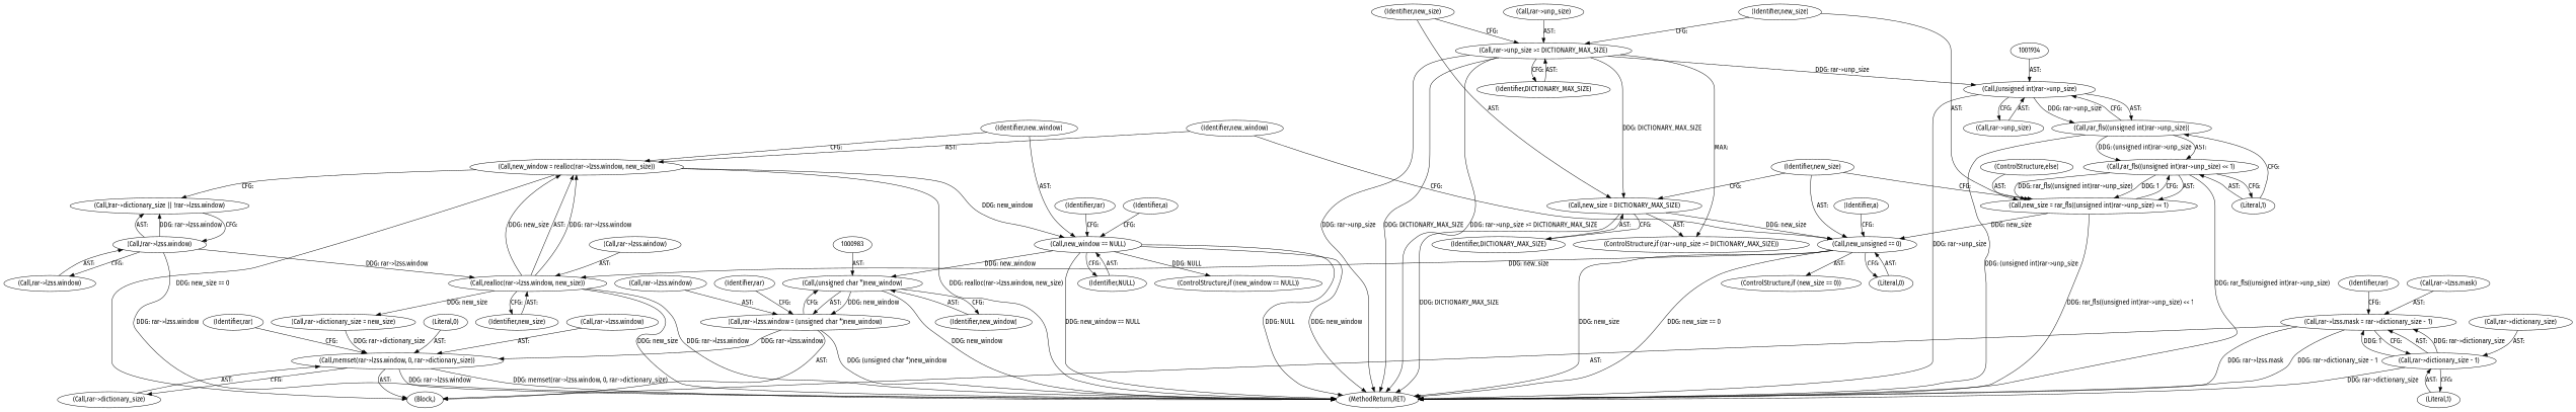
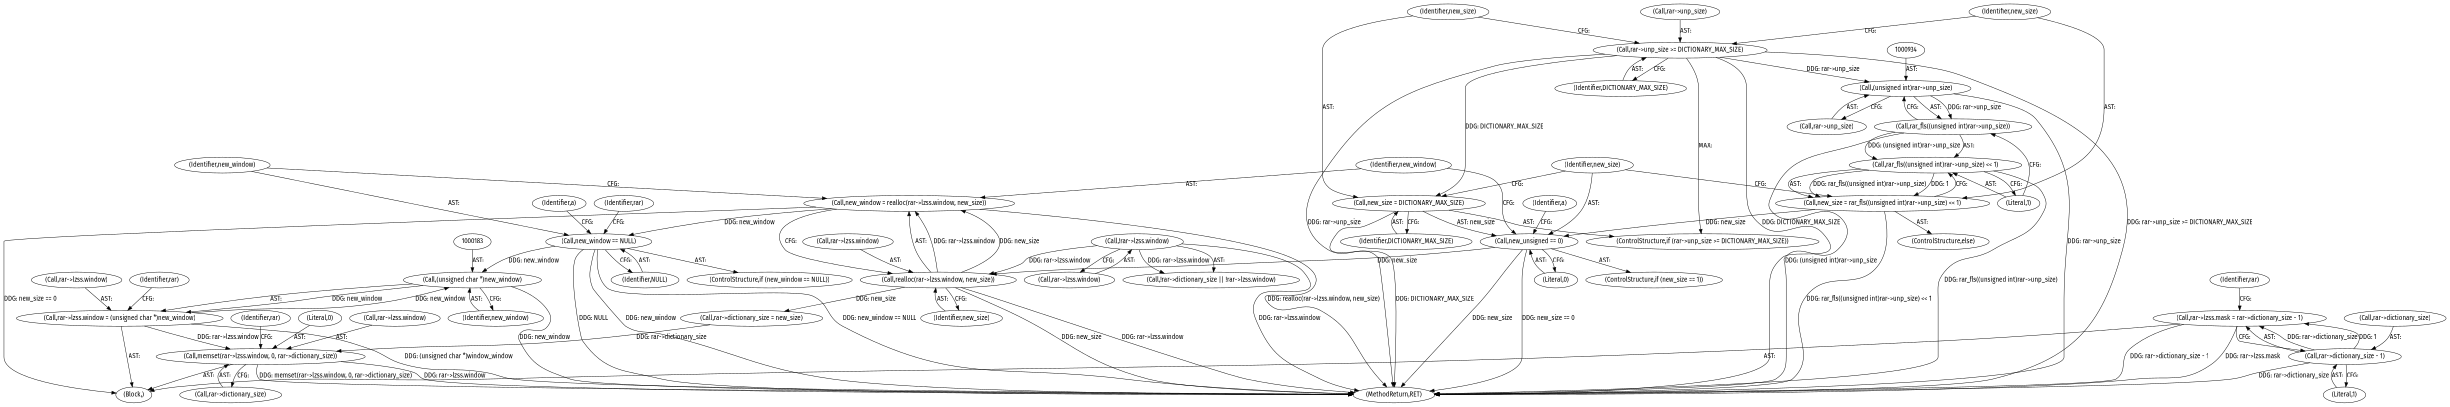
  digraph {
    fontname="Fira Sans"
    node [fontname="Fira Sans"]
    edge [fontname="Fira Sans"]
    n1 [label="(Call,new_window = realloc(rar->lzss.window, new_size))"]
    n2 [label="(Call,realloc(rar->lzss.window, new_size))"]
    n3 [label="(Call,new_window == NULL)"]
    n4 [label="(MethodReturn,RET)"]
    n5 [label="(Block,)"]
    n6 [label="(Call,rar->dictionary_size = new_size)"]
    n7 [label="(Identifier,new_size)"]
    n8 [label="(Call,(unsigned char *)new_window)"]
    n9 [label="(Identifier,NULL)"]
    n10 [label="(ControlStructure,if (new_window == NULL))"]
    n11 [label="(Call,memset(rar->lzss.window, 0, rar->dictionary_size))"]
    n12 [label="(Call,!rar->lzss.window)"]
    n13 [label="(Call,!rar->dictionary_size || !rar->lzss.window)"]
    n14 [label="(Call,rar->lzss.window)"]
    n15 [label="(Call,new_unsigned == 0)"]
-   n16 [label="(ControlStructure,if (new_size == 0))"]
+   n16 [label="(ControlStructure,if (new_size == 1))"]
    n17 [label="(Literal,0)"]
    n18 [label="(Call,new_size = DICTIONARY_MAX_SIZE)"]
    n19 [label="(ControlStructure,if (rar->unp_size >= DICTIONARY_MAX_SIZE))"]
    n20 [label="(Identifier,DICTIONARY_MAX_SIZE)"]
    n21 [label="(Call,rar->unp_size >= DICTIONARY_MAX_SIZE)"]
    n22 [label="(Call,(unsigned int)rar->unp_size)"]
    n23 [label="(Identifier,DICTIONARY_MAX_SIZE)"]
    n24 [label="(Call,rar_fls((unsigned int)rar->unp_size))"]
    n25 [label="(Call,rar->unp_size)"]
    n26 [label="(Call,new_size = rar_fls((unsigned int)rar->unp_size) << 1)"]
    n27 [label="(Call,rar_fls((unsigned int)rar->unp_size) << 1)"]
    n28 [label="(ControlStructure,else)"]
    n29 [label="(Literal,1)"]
    n30 [label="(Call,rar->lzss.window = (unsigned char *)new_window)"]
    n31 [label="(Identifier,new_window)"]
    n32 [label="(Call,rar->dictionary_size)"]
    n33 [label="(Call,rar->dictionary_size - 1)"]
    n34 [label="(Call,rar->lzss.mask = rar->dictionary_size - 1)"]
    n35 [label="(Literal,1)"]
    n36 [label="(Identifier,rar)"]
    n37 [label="(Call,rar->dictionary_size)"]
    n38 [label="(Identifier,new_window)"]
    n39 [label="(Identifier,rar)"]
    n40 [label="(Literal,0)"]
    n41 [label="(Identifier,new_size)"]
    n42 [label="(Call,rar->unp_size)"]
    n43 [label="(Identifier,rar)"]
    n44 [label="(Call,rar->lzss.window)"]
    n45 [label="(Call,rar->lzss.window)"]
    n46 [label="(Identifier,new_window)"]
    n47 [label="(Identifier,a)"]
    n48 [label="(Call,rar->lzss.window)"]
    n49 [label="(Identifier,rar)"]
-   n50 [label="(Call,rar->lzss.mask)"]
    n51 [label="(Identifier,new_size)"]
    n52 [label="(Identifier,a)"]
    n53 [label="(Identifier,new_size)"]
-   1000934 [label=1001934]
-   1000983
-   n1 -> n13 [label="CFG: "]
+   1000934
+   1000983 [label=1000183]
+   n1 -> n2 [label="CFG: "]
    n1 -> n3 [label="DDG: new_window"]
    n1 -> n4 [label="DDG: realloc(rar->lzss.window, new_size)"]
    n1 -> n5 [label="DDG: new_size == 0"]
    n2 -> n1 [label="AST: "]
    n2 -> n1 [label="DDG: rar->lzss.window"]
    n2 -> n1 [label="DDG: new_size"]
    n2 -> n4 [label="DDG: new_size"]
    n2 -> n4 [label="DDG: rar->lzss.window"]
    n2 -> n6 [label="DDG: new_size"]
    n2 -> n7 [label="CFG: "]
    n3 -> n4 [label="DDG: NULL"]
    n3 -> n4 [label="DDG: new_window"]
    n3 -> n4 [label="DDG: new_window == NULL"]
    n3 -> n8 [label="DDG: new_window"]
    n3 -> n9 [label="CFG: "]
-   n3 -> n10 [label="DDG: NULL"]
+   n3 -> n10 [label="AST: "]
    n6 -> n11 [label="DDG: rar->dictionary_size"]
    n7 -> n2 [label="AST: "]
    n8 -> n4 [label="DDG: new_window"]
    n8 -> n30 [label="AST: "]
    n8 -> n30 [label="DDG: new_window"]
    n8 -> n31 [label="CFG: "]
    n9 -> n3 [label="AST: "]
    n11 -> n4 [label="DDG: rar->lzss.window"]
    n11 -> n4 [label="DDG: memset(rar->lzss.window, 0, rar->dictionary_size)"]
    n11 -> n5 [label="AST: "]
    n11 -> n32 [label="CFG: "]
    n12 -> n2 [label="DDG: rar->lzss.window"]
    n12 -> n4 [label="DDG: rar->lzss.window"]
    n12 -> n13 [label="AST: "]
    n12 -> n13 [label="DDG: rar->lzss.window"]
    n12 -> n14 [label="CFG: "]
-   n13 -> n12 [label="CFG: "]
    n14 -> n12 [label="AST: "]
    n15 -> n2 [label="DDG: new_size"]
    n15 -> n4 [label="DDG: new_size"]
    n15 -> n4 [label="DDG: new_size == 0"]
    n15 -> n16 [label="AST: "]
    n15 -> n17 [label="CFG: "]
    n17 -> n15 [label="AST: "]
    n18 -> n4 [label="DDG: DICTIONARY_MAX_SIZE"]
-   n18 -> n15 [label="DDG: new_size"]
+   n18 -> n15 [label="AST: new_size"]
    n18 -> n19 [label="AST: "]
    n18 -> n20 [label="CFG: "]
    n20 -> n18 [label="AST: "]
    n21 -> n4 [label="DDG: rar->unp_size >= DICTIONARY_MAX_SIZE"]
    n21 -> n4 [label="DDG: rar->unp_size"]
    n21 -> n4 [label="DDG: DICTIONARY_MAX_SIZE"]
    n21 -> n18 [label="DDG: DICTIONARY_MAX_SIZE"]
    n21 -> n19 [label="MAX: "]
    n21 -> n22 [label="DDG: rar->unp_size"]
    n21 -> n23 [label="CFG: "]
    n22 -> n4 [label="DDG: rar->unp_size"]
    n22 -> n24 [label="AST: "]
    n22 -> n24 [label="DDG: rar->unp_size"]
    n22 -> n25 [label="CFG: "]
    n23 -> n21 [label="AST: "]
    n24 -> n4 [label="DDG: (unsigned int)rar->unp_size"]
    n24 -> n22 [label="CFG: "]
    n24 -> n27 [label="AST: "]
    n24 -> n27 [label="DDG: (unsigned int)rar->unp_size"]
    n25 -> n22 [label="AST: "]
    n26 -> n4 [label="DDG: rar_fls((unsigned int)rar->unp_size) << 1"]
    n26 -> n15 [label="DDG: new_size"]
    n26 -> n27 [label="CFG: "]
-   n28 -> n26 [label="AST: "]
+   n26 -> n28 [label="AST: "]
    n27 -> n4 [label="DDG: rar_fls((unsigned int)rar->unp_size)"]
    n27 -> n26 [label="AST: "]
    n27 -> n26 [label="DDG: rar_fls((unsigned int)rar->unp_size)"]
    n27 -> n26 [label="DDG: 1"]
    n27 -> n29 [label="CFG: "]
    n29 -> n24 [label="CFG: "]
    n29 -> n27 [label="AST: "]
-   n30 -> n4 [label="DDG: (unsigned char *)new_window"]
+   n30 -> n4 [label="DDG: (unsigned char *)window_window"]
    n30 -> n5 [label="AST: "]
-   n30 -> n8 [label="CFG: "]
+   n30 -> n8 [label="DDG: new_window"]
    n30 -> n11 [label="DDG: rar->lzss.window"]
    n31 -> n8 [label="AST: "]
    n32 -> n11 [label="AST: "]
    n33 -> n4 [label="DDG: rar->dictionary_size"]
    n33 -> n34 [label="AST: "]
    n33 -> n34 [label="DDG: rar->dictionary_size"]
    n33 -> n34 [label="DDG: 1"]
    n33 -> n35 [label="CFG: "]
    n34 -> n4 [label="DDG: rar->lzss.mask"]
    n34 -> n4 [label="DDG: rar->dictionary_size - 1"]
    n34 -> n5 [label="AST: "]
    n34 -> n33 [label="CFG: "]
    n35 -> n33 [label="AST: "]
    n36 -> n3 [label="CFG: "]
    n37 -> n33 [label="AST: "]
    n38 -> n1 [label="AST: "]
    n38 -> n15 [label="CFG: "]
    n39 -> n11 [label="CFG: "]
    n40 -> n11 [label="AST: "]
    n41 -> n18 [label="AST: "]
    n41 -> n21 [label="CFG: "]
    n42 -> n21 [label="AST: "]
    n43 -> n34 [label="CFG: "]
    n44 -> n11 [label="AST: "]
    n45 -> n2 [label="AST: "]
    n46 -> n1 [label="CFG: "]
    n46 -> n3 [label="AST: "]
    n47 -> n15 [label="CFG: "]
    n48 -> n30 [label="AST: "]
    n49 -> n30 [label="CFG: "]
-   n50 -> n34 [label="AST: "]
    n51 -> n21 [label="CFG: "]
    n51 -> n26 [label="AST: "]
    n52 -> n3 [label="CFG: "]
    n53 -> n15 [label="AST: "]
    n53 -> n18 [label="CFG: "]
    n53 -> n26 [label="CFG: "]
    1000934 -> n22 [label="AST: "]
    1000983 -> n8 [label="AST: "]
  }
